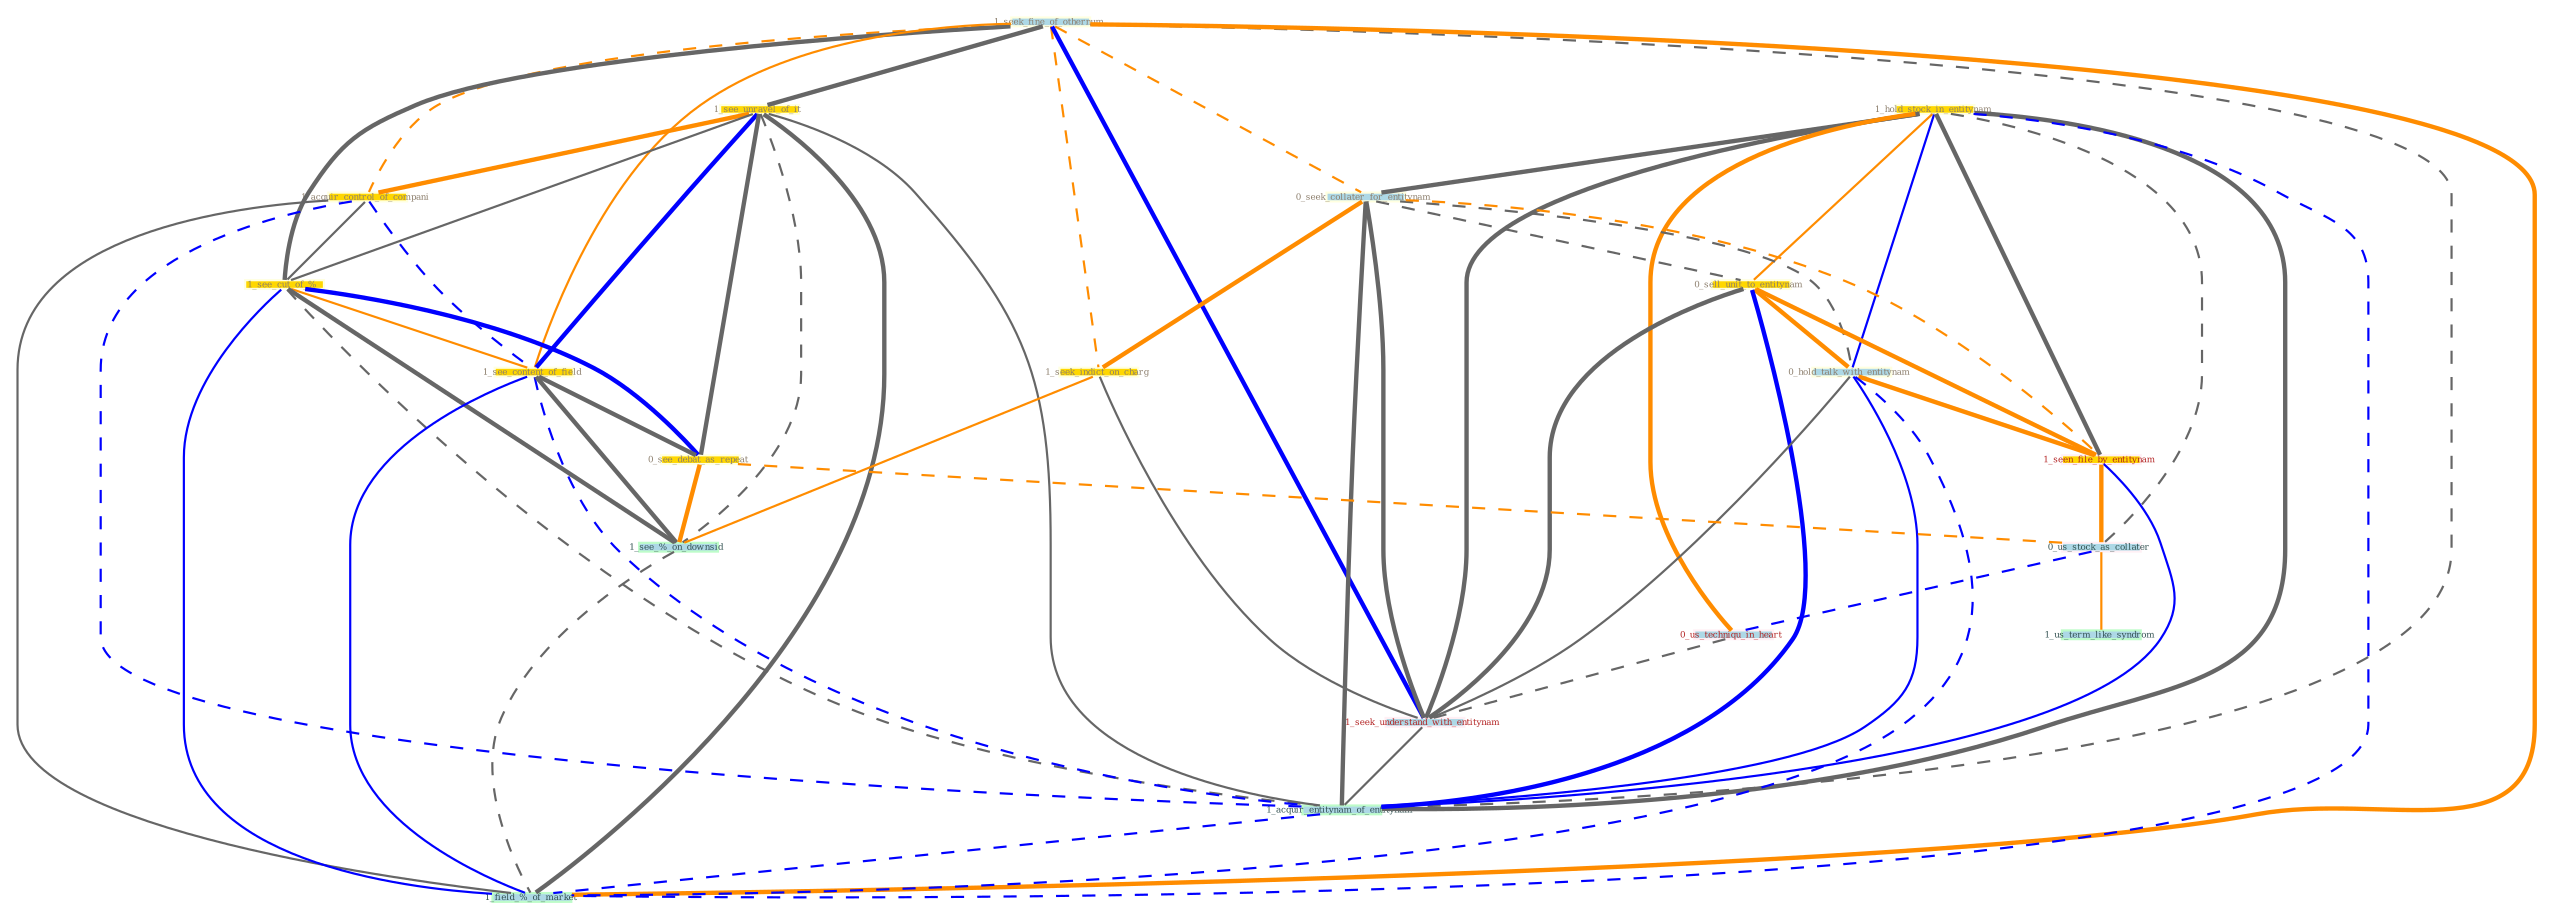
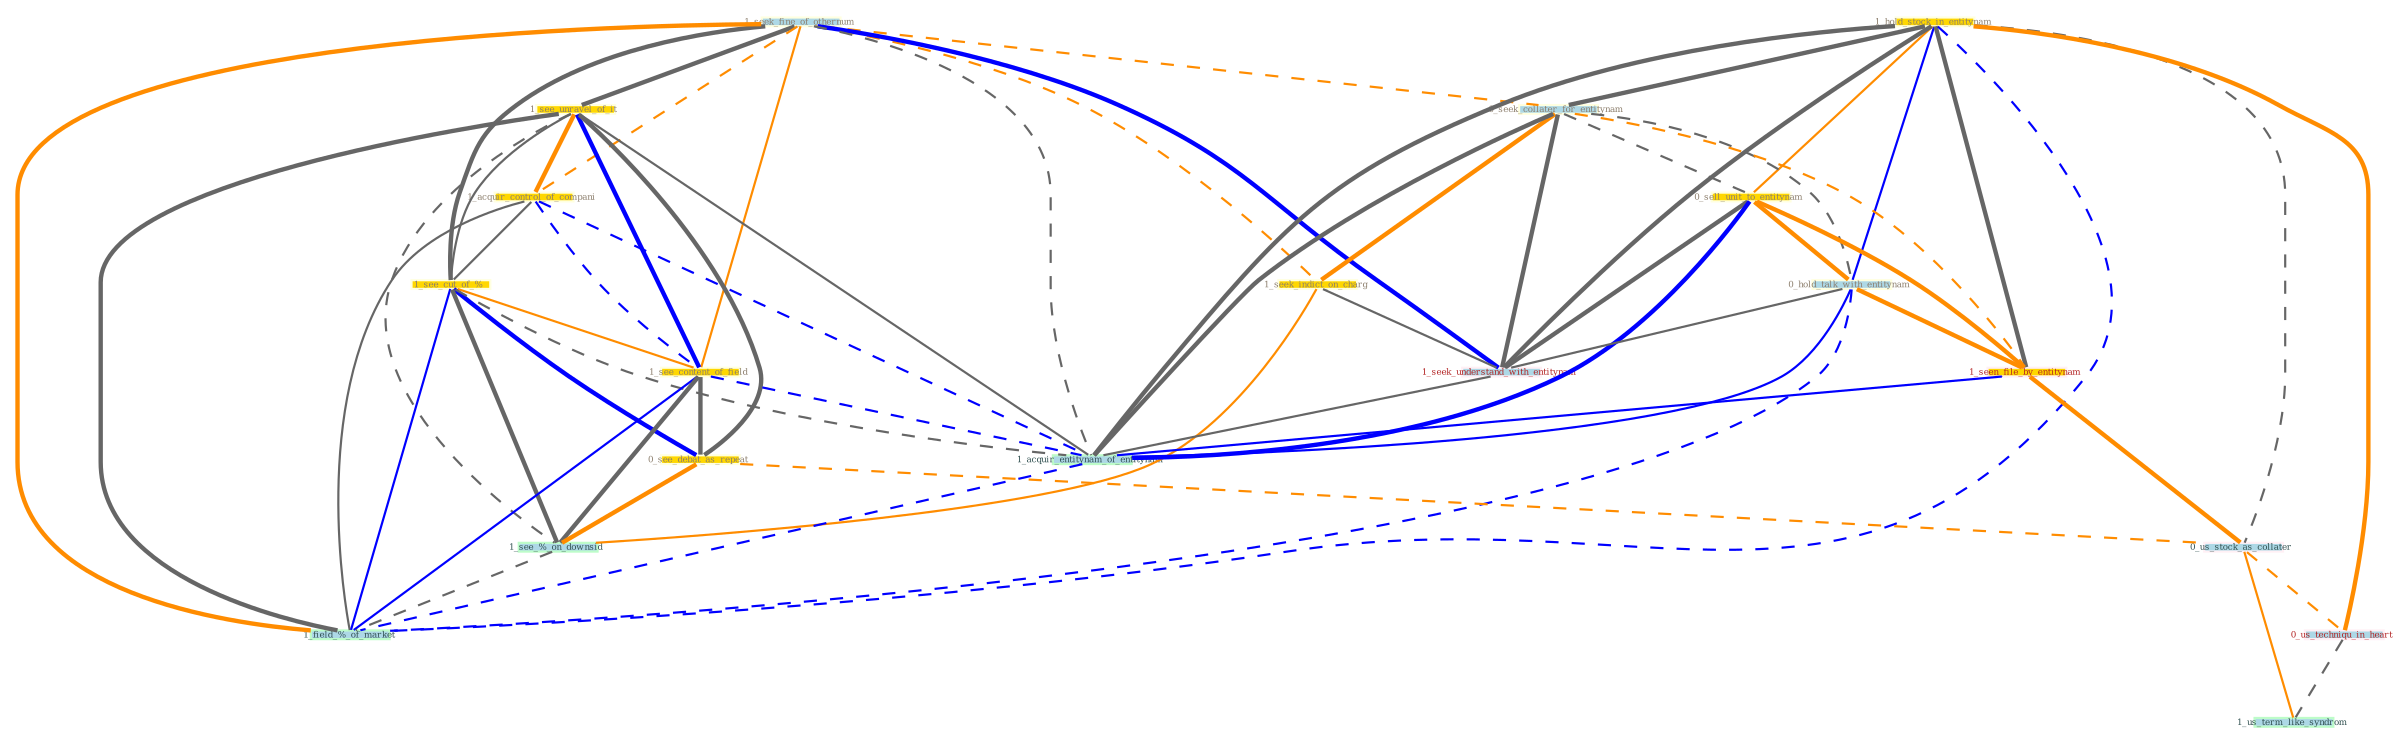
  graph {
    node [color="#ffffe0" fillcolor=lightblue fixedsize=true fontcolor="#8b7d6b" fontsize=4 shape=polygon style=filled]
    edge [color=gray40 style=bold w=1]
    "1_seek_fine_of_othernum " [height=.06 width=.5]
    "1_hold_stock_in_entitynam " [fillcolor=gold height=.06 width=.5]
    "1_see_unravel_of_it " [fillcolor=gold height=.06 width=.5]
    "1_acquir_control_of_compani " [fillcolor=gold height=.06 width=.5]
    "0_seek_collater_for_entitynam " [height=.06 width=.5]
    "1_seek_indict_on_charg " [fillcolor=gold height=.06 width=.5]
    "0_sell_unit_to_entitynam " [fillcolor=gold height=.06 width=.5]
    "0_hold_talk_with_entitynam " [height=.06 width=.5]
    "1_see_cut_of_% " [fillcolor=gold height=.06 width=.5]
    "1_see_content_of_field " [fillcolor=gold height=.06 width=.5]
    "0_see_debat_as_repeat " [fillcolor=gold height=.06 width=.5]
    "1_seen_file_by_entitynam " [color="#fff0f5" fillcolor=gold fontcolor="#b22222" height=.06 width=.5]
    "0_us_stock_as_collater " [color="#fff0f5" fontcolor="#2f4f4f" height=.06 width=.5]
    "1_seek_understand_with_entitynam " [color="#fff0f5" fontcolor="#b22222" height=.06 width=.5]
    "0_us_techniqu_in_heart " [color="#fff0f5" fontcolor="#b22222" height=.06 width=.5]
    "1_acquir_entitynam_of_entitynam " [color="#BDFCC9" fontcolor="#2f4f4f" height=.06 width=.5]
    n17 [color="#BDFCC9" fontcolor="#2f4f4f" height=.06 label="1_field_%_of_market" width=.5]
    "1_see_%_on_downsid " [color="#BDFCC9" fontcolor="#2f4f4f" height=.06 width=.5]
    "1_us_term_like_syndrom " [color="#BDFCC9" fontcolor="#2f4f4f" height=.06 width=.5]
    subgraph sub_1 {
      "1_seek_fine_of_othernum "
      "1_hold_stock_in_entitynam "
      "1_see_unravel_of_it "
      "1_acquir_control_of_compani "
      "0_seek_collater_for_entitynam "
      "1_seek_indict_on_charg "
      "0_sell_unit_to_entitynam "
      "0_hold_talk_with_entitynam "
      "1_see_cut_of_% "
      "1_see_content_of_field "
      "0_see_debat_as_repeat "
    }
    subgraph sub_2 {
      "1_seen_file_by_entitynam "
      "0_us_stock_as_collater "
      "1_seek_understand_with_entitynam "
      "0_us_techniqu_in_heart "
    }
    "1_seek_fine_of_othernum " -- "1_see_unravel_of_it "
    "1_seek_fine_of_othernum " -- "1_acquir_control_of_compani " [color=darkorange style=dashed]
    "1_seek_fine_of_othernum " -- "0_seek_collater_for_entitynam " [color=darkorange style=dashed]
    "1_seek_fine_of_othernum " -- "1_seek_indict_on_charg " [color=darkorange style=dashed]
    "1_seek_fine_of_othernum " -- "1_see_cut_of_% "
    "1_seek_fine_of_othernum " -- "1_see_content_of_field " [color=darkorange style=solid]
    "1_seek_fine_of_othernum " -- "1_seek_understand_with_entitynam " [color=blue]
    "1_seek_fine_of_othernum " -- "1_acquir_entitynam_of_entitynam " [style=dashed]
    "1_seek_fine_of_othernum " -- n17 [color=darkorange]
    "1_hold_stock_in_entitynam " -- "0_seek_collater_for_entitynam "
    "1_hold_stock_in_entitynam " -- "0_sell_unit_to_entitynam " [color=darkorange style=solid]
    "1_hold_stock_in_entitynam " -- "0_hold_talk_with_entitynam " [color=blue style=solid w=2]
    "1_hold_stock_in_entitynam " -- "1_seen_file_by_entitynam "
    "1_hold_stock_in_entitynam " -- "0_us_stock_as_collater " [style=dashed]
    "1_hold_stock_in_entitynam " -- "1_seek_understand_with_entitynam "
    "1_hold_stock_in_entitynam " -- "0_us_techniqu_in_heart " [color=darkorange]
    "1_hold_stock_in_entitynam " -- "1_acquir_entitynam_of_entitynam "
    "1_hold_stock_in_entitynam " -- n17 [color=blue style=dashed]
    "1_see_unravel_of_it " -- "1_acquir_control_of_compani " [color=darkorange]
    "1_see_unravel_of_it " -- "1_see_cut_of_% " [style=solid w=2]
    "1_see_unravel_of_it " -- "1_see_content_of_field " [color=blue w=2]
    "1_see_unravel_of_it " -- "0_see_debat_as_repeat "
    "1_see_unravel_of_it " -- "1_acquir_entitynam_of_entitynam " [style=solid]
    "1_see_unravel_of_it " -- n17
    "1_see_unravel_of_it " -- "1_see_%_on_downsid " [style=dashed]
    "1_acquir_control_of_compani " -- "1_see_cut_of_% " [style=solid]
    "1_acquir_control_of_compani " -- "1_see_content_of_field " [color=blue style=dashed]
    "1_acquir_control_of_compani " -- "1_acquir_entitynam_of_entitynam " [color=blue style=dashed w=2]
    "1_acquir_control_of_compani " -- n17 [style=solid]
    "0_seek_collater_for_entitynam " -- "1_seek_indict_on_charg " [color=darkorange]
    "0_seek_collater_for_entitynam " -- "0_sell_unit_to_entitynam " [style=dashed]
    "0_seek_collater_for_entitynam " -- "0_hold_talk_with_entitynam " [style=dashed]
    "0_seek_collater_for_entitynam " -- "1_seen_file_by_entitynam " [color=darkorange style=dashed]
    "0_seek_collater_for_entitynam " -- "1_seek_understand_with_entitynam " [w=2]
    "0_seek_collater_for_entitynam " -- "1_acquir_entitynam_of_entitynam "
    "1_seek_indict_on_charg " -- "1_seek_understand_with_entitynam " [style=solid]
    "1_seek_indict_on_charg " -- "1_see_%_on_downsid " [color=darkorange style=solid]
    "0_sell_unit_to_entitynam " -- "0_hold_talk_with_entitynam " [color=darkorange]
    "0_sell_unit_to_entitynam " -- "1_seen_file_by_entitynam " [color=darkorange]
    "0_sell_unit_to_entitynam " -- "1_seek_understand_with_entitynam "
    "0_sell_unit_to_entitynam " -- "1_acquir_entitynam_of_entitynam " [color=blue]
    "0_hold_talk_with_entitynam " -- "1_seen_file_by_entitynam " [color=darkorange]
    "0_hold_talk_with_entitynam " -- "1_seek_understand_with_entitynam " [style=solid w=2]
    "0_hold_talk_with_entitynam " -- "1_acquir_entitynam_of_entitynam " [color=blue style=solid]
    "0_hold_talk_with_entitynam " -- n17 [color=blue style=dashed]
    "1_see_cut_of_% " -- "1_see_content_of_field " [color=darkorange style=solid w=2]
    "1_see_cut_of_% " -- "0_see_debat_as_repeat " [color=blue]
    "1_see_cut_of_% " -- "1_acquir_entitynam_of_entitynam " [style=dashed]
    "1_see_cut_of_% " -- n17 [color=blue style=solid]
    "1_see_cut_of_% " -- "1_see_%_on_downsid "
    "1_see_content_of_field " -- "0_see_debat_as_repeat "
    "1_see_content_of_field " -- "1_acquir_entitynam_of_entitynam " [color=blue style=dashed]
    "1_see_content_of_field " -- n17 [color=blue style=solid]
    "1_see_content_of_field " -- "1_see_%_on_downsid "
    "0_see_debat_as_repeat " -- "0_us_stock_as_collater " [color=darkorange style=dashed]
    "0_see_debat_as_repeat " -- "1_see_%_on_downsid " [color=darkorange]
    "1_seen_file_by_entitynam " -- "0_us_stock_as_collater " [color=darkorange]
    "1_seen_file_by_entitynam " -- "1_acquir_entitynam_of_entitynam " [color=blue style=solid]
-   "0_us_stock_as_collater " -- "0_us_techniqu_in_heart " [color=blue style=dashed]
+   "0_us_stock_as_collater " -- "0_us_techniqu_in_heart " [color=darkorange style=dashed]
    "0_us_stock_as_collater " -- "1_us_term_like_syndrom " [color=darkorange style=solid]
    "1_seek_understand_with_entitynam " -- "1_acquir_entitynam_of_entitynam " [style=solid]
-   "0_us_techniqu_in_heart " -- "1_seek_understand_with_entitynam " [style=dashed]
+   "0_us_techniqu_in_heart " -- "1_us_term_like_syndrom " [style=dashed]
    "1_acquir_entitynam_of_entitynam " -- n17 [color=blue style=dashed]
    "1_see_%_on_downsid " -- n17 [style=dashed]
  }
